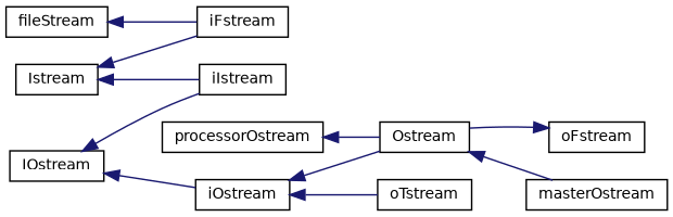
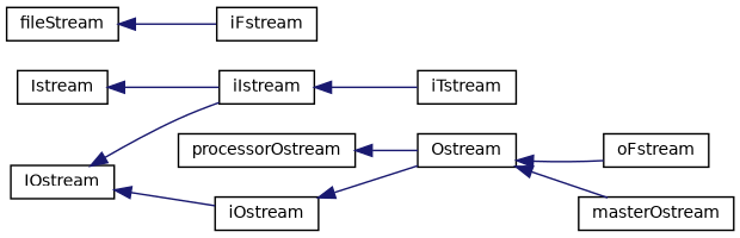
  digraph {
    rankdir=LR
    node [color=black fillcolor=white fontname=Helvetica fontsize=10 shape=record style=filled]
    edge [color=midnightblue dir=back fontname=Helvetica fontsize=10 labelfontname=Helvetica labelfontsize=10 style=solid]
    n1 [height=0.2 label=fileStream width=0.4]
    n2 [height=0.2 label=iFstream width=0.4]
    n3 [height=0.2 label=oFstream width=0.4]
    n4 [height=0.2 label=IOstream width=0.4]
    n5 [height=0.2 label=iIstream width=0.4]
    n6 [height=0.2 label=iOstream width=0.4]
+   n7 [height=0.2 label=iTstream width=0.4]
    n8 [height=0.2 label=Ostream width=0.4]
-   n9 [height=0.2 label=oTstream width=0.4]
    n10 [height=0.2 label=Istream width=0.4]
    n11 [height=0.2 label=masterOstream width=0.4]
    n12 [height=0.2 label=processorOstream width=0.4]
    n1 -> n2
    n4 -> n5
    n4 -> n6
+   n5 -> n7
    n6 -> n8
-   n6 -> n9
-   n3 -> n8
+   n8 -> n3
    n8 -> n11
-   n10 -> n2
    n10 -> n5
    n12 -> n8
  }
